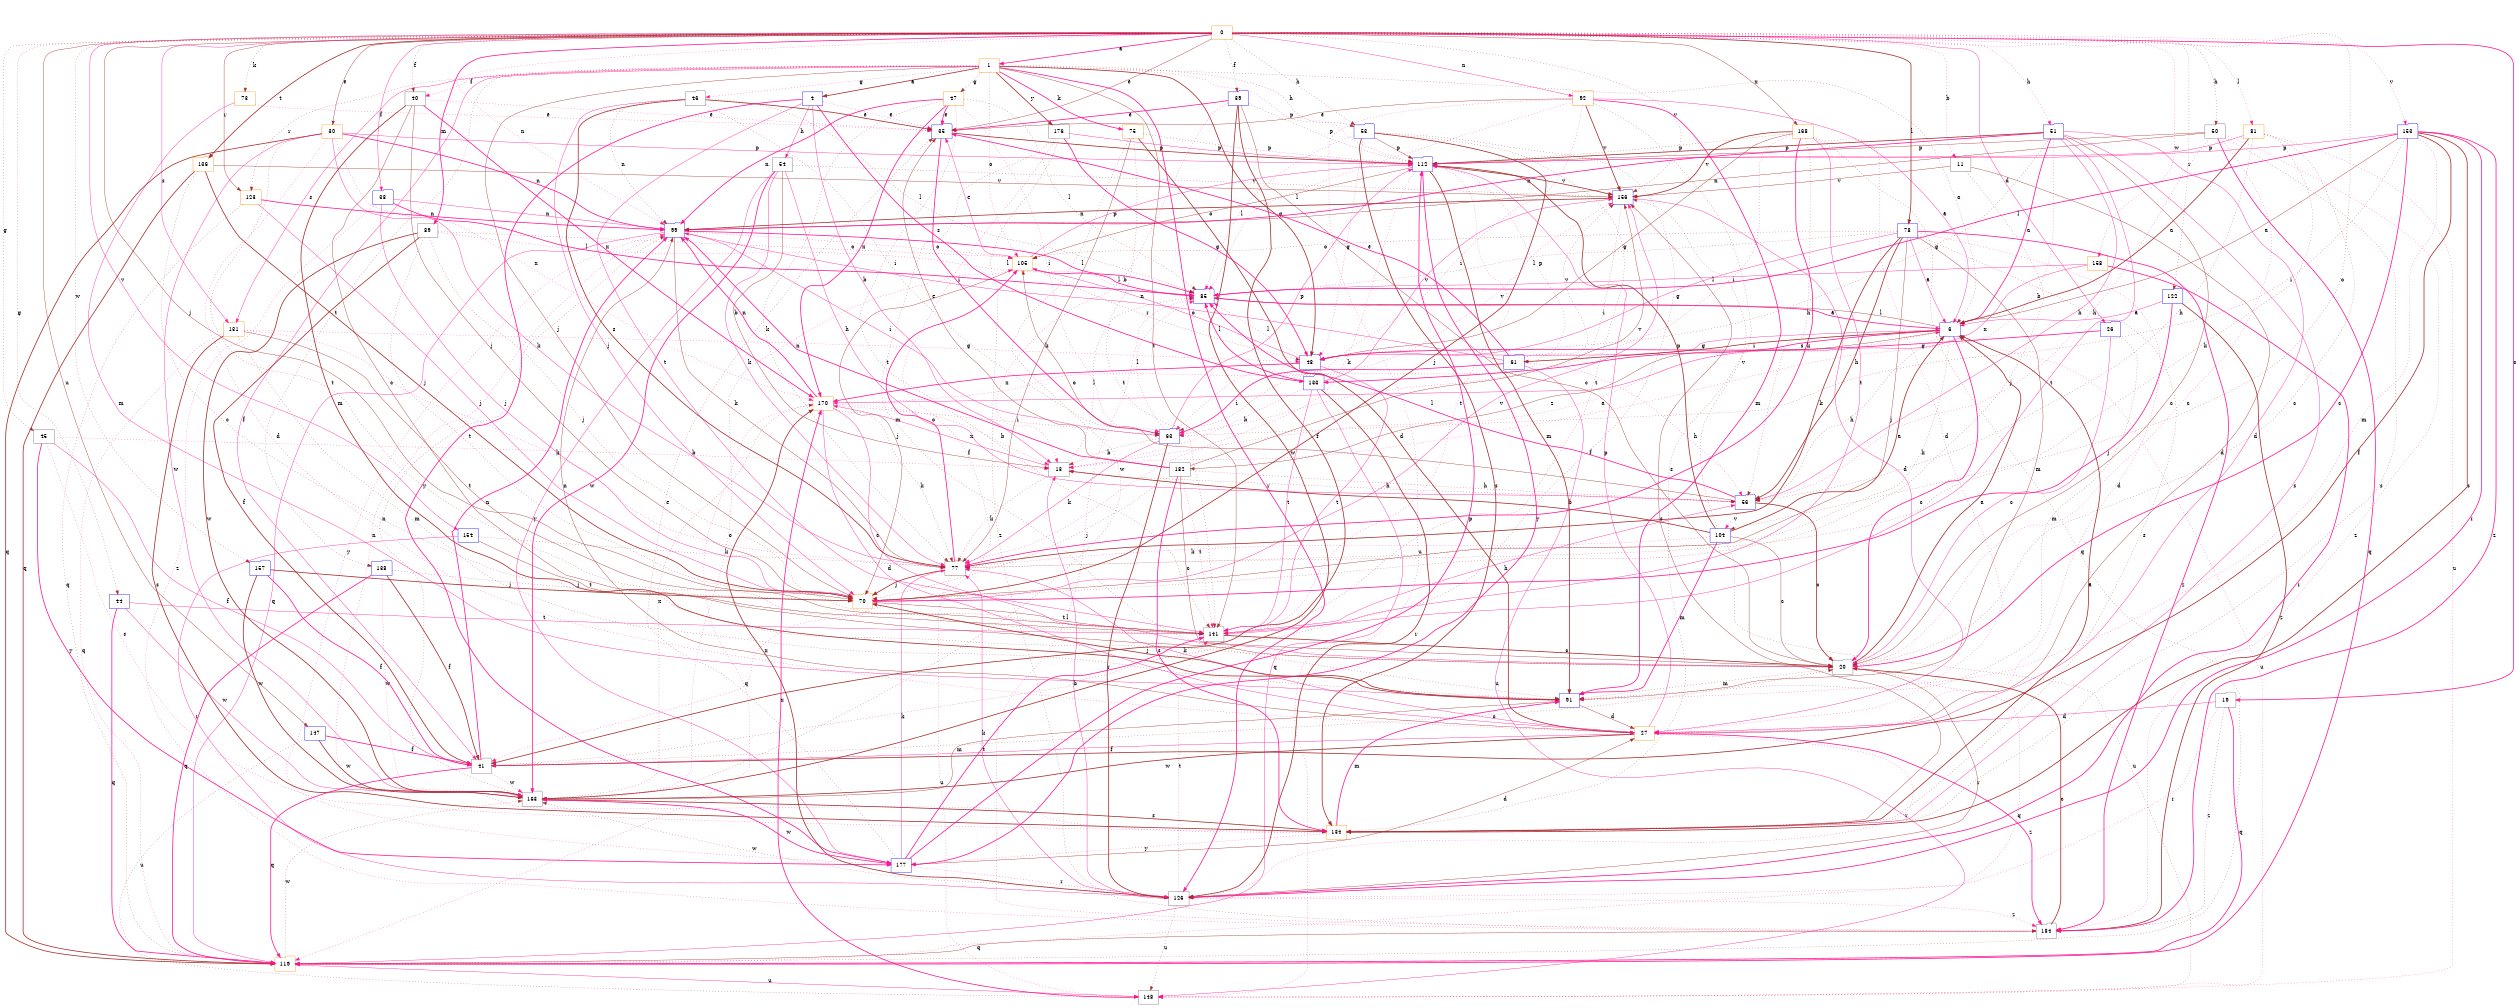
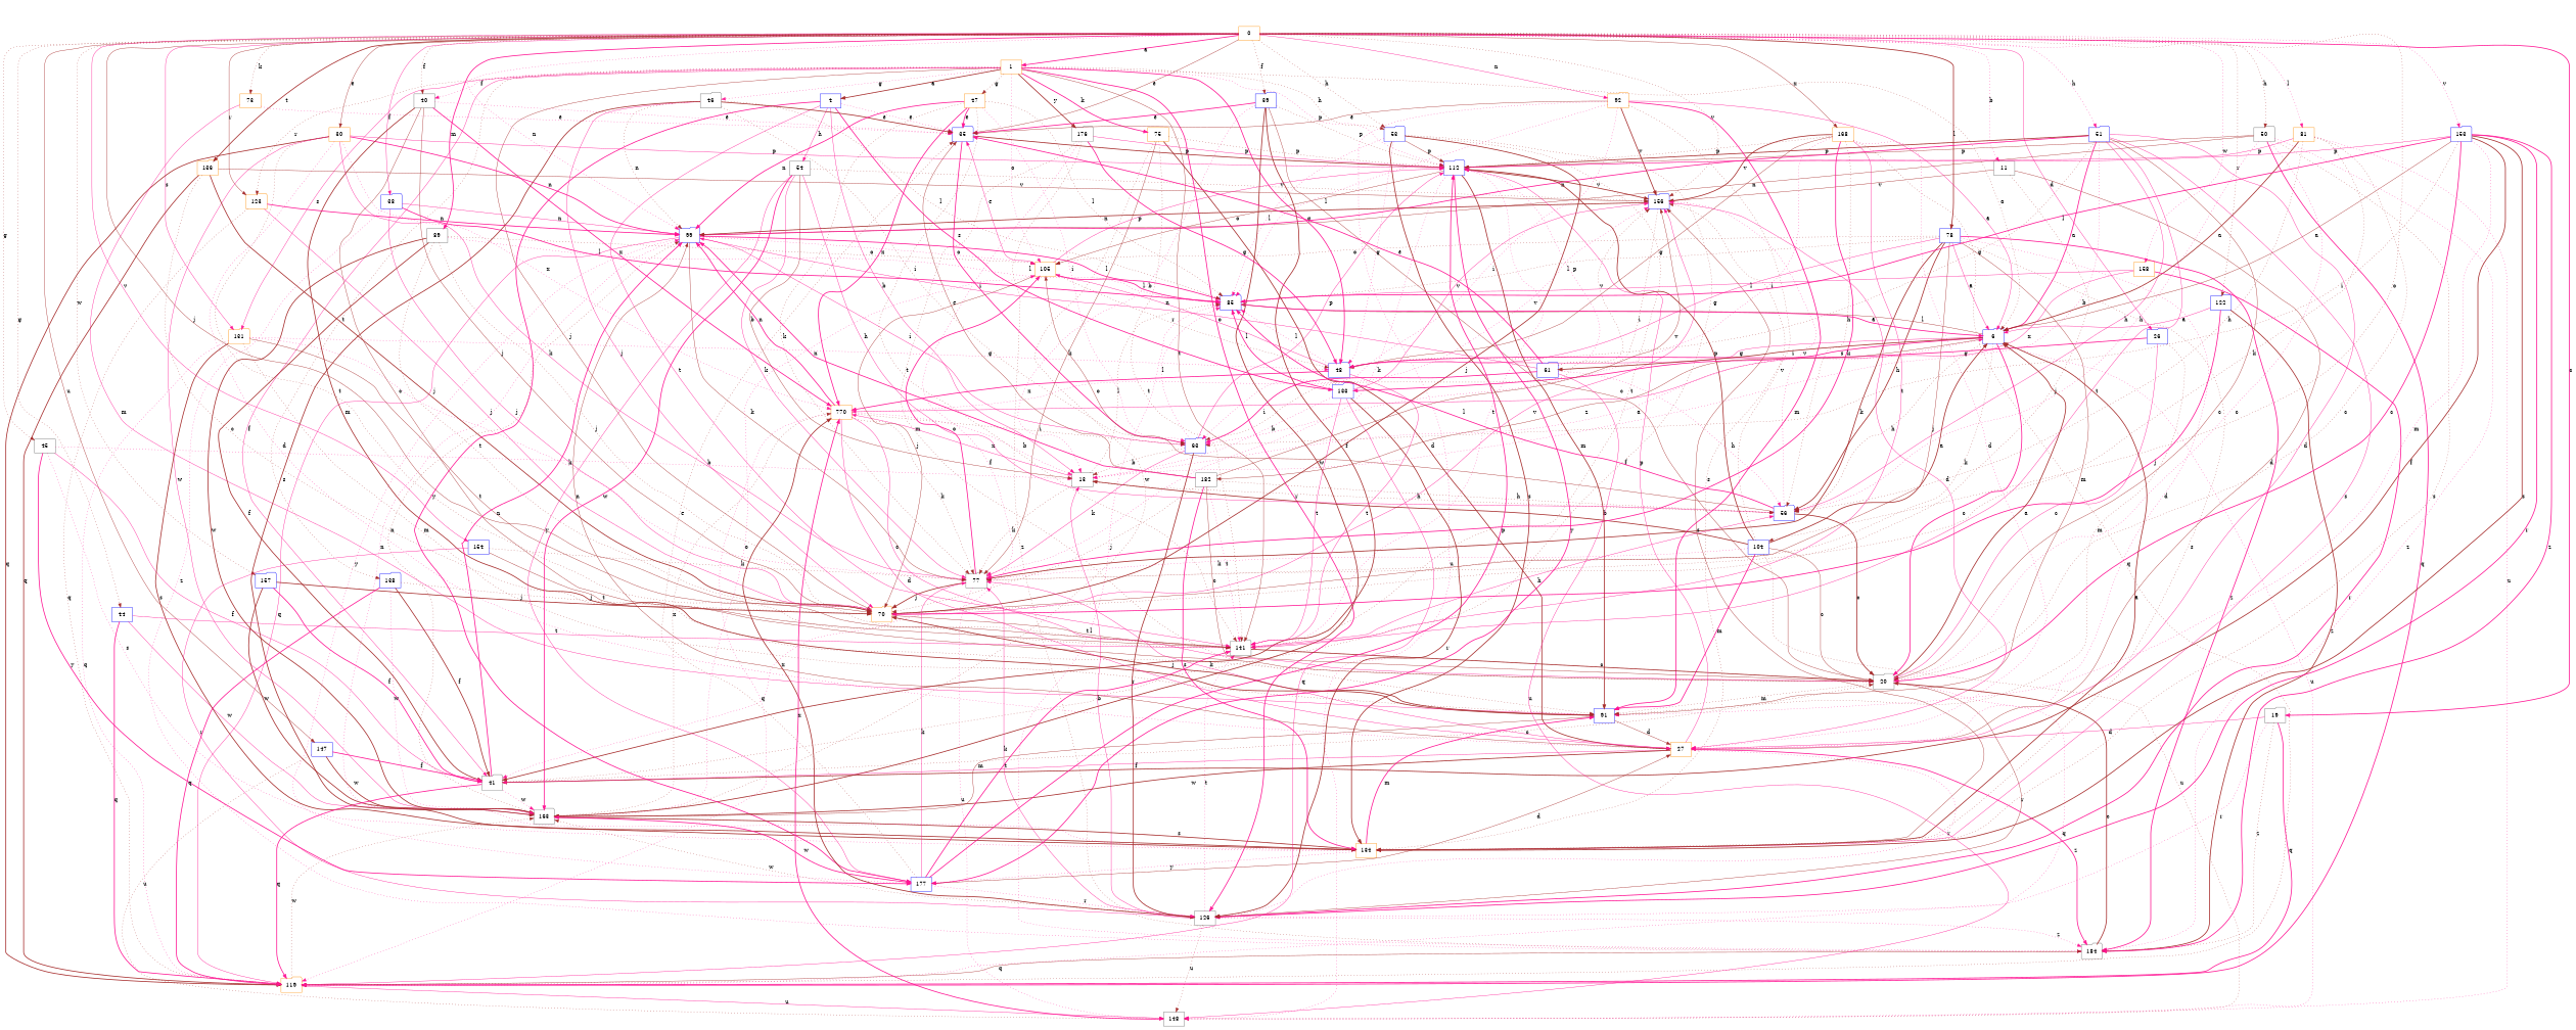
  strict digraph {
    node [color=blue shape=folder]
    edge [color=deeppink style=dotted]
    0 [color=darkorange shape=box]
    1 [color=darkorange shape=box]
    11 [color=gray40 shape=box]
    19 [color=gray40]
    26
    30 [color=darkorange shape=box]
    35
    38
    39
    40 [color=gray40 shape=box]
    44 [shape=box]
    45 [color=gray40 shape=box]
    50 [color=gray40]
    51
    53
    70 [color=darkorange]
    73 [color=darkorange shape=box]
    78 [shape=box]
    81 [color=darkorange shape=box]
    89 [color=gray40 shape=box]
    92 [color=darkorange]
    99
    104 [shape=box]
    122
    123 [color=darkorange]
    131 [color=darkorange]
    136 [color=darkorange]
    147 [shape=box]
    153
    154 [shape=box]
    156
    157
    158 [color=darkorange]
    168 [color=darkorange shape=box]
    4 [shape=box]
    6
    41 [color=gray40]
    46 [color=gray40]
    47 [color=darkorange shape=box]
    48
    75 [color=darkorange shape=box]
    105 [color=darkorange shape=box]
    112
    126 [color=gray40 shape=box]
    138
    141 [color=gray40]
    176 [color=gray40]
    27 [color=darkorange shape=box]
    119 [color=darkorange]
    184 [color=gray40]
    20 [color=gray40]
    91 [shape=box]
    77 [color=gray40]
-   170 [color=darkorange shape=box]
+   170 [color=darkorange shape=box label=770]
    163 [color=gray40]
    63
    85
    13 [color=gray40 shape=box]
    177 [shape=box]
    134 [color=darkorange shape=box]
    56
    148 [color=gray40 shape=box]
    54 [color=gray40 shape=box]
    133
    61
    182 [color=gray40 shape=box]
    0 -> 1 [label=a style=bold]
    0 -> 11 [label=b]
    0 -> 19 [label=c style=bold]
    0 -> 26 [label=d style=solid]
    0 -> 30 [color=brown label=e style=solid]
    0 -> 35 [color=brown label=e style=solid]
    0 -> 38 [label=f style=solid]
    0 -> 39 [color=brown label=f]
    0 -> 40 [color=brown label=f]
    0 -> 44 [color=brown label=g]
    0 -> 45 [color=brown label=g]
    0 -> 50 [color=brown label=h]
    0 -> 51 [label=h]
    0 -> 53 [color=brown label=h]
    0 -> 70 [color=brown label=j style=solid]
    0 -> 73 [color=brown label=k]
    0 -> 78 [color=brown label=l style=bold]
    0 -> 81 [label=l]
    0 -> 89 [label=m style=bold]
    0 -> 92 [label=n style=solid]
    0 -> 99 [label=n]
    0 -> 104 [color=brown label=o]
    0 -> 122 [color=brown label=r]
    0 -> 123 [color=brown label=r style=solid]
    0 -> 131 [label=s style=solid]
    0 -> 136 [color=brown label=t style=bold]
    0 -> 147 [color=brown label=u style=solid]
    0 -> 153 [label=v]
    0 -> 154 [label=v style=solid]
    0 -> 156 [color=brown label=v]
    0 -> 157 [color=brown label=w]
    0 -> 158 [label=w]
    0 -> 168 [color=brown label=x style=solid]
    1 -> 40 [label=f]
    1 -> 53 [color=brown label=h]
    1 -> 70 [color=brown label=j style=solid]
    1 -> 123 [color=brown label=r]
    1 -> 131 [label=s style=solid]
    1 -> 4 [color=brown label=a style=bold]
    1 -> 6 [color=brown label=a]
    1 -> 41 [label=f style=solid]
    1 -> 46 [label=g]
    1 -> 47 [color=brown label=g]
-   1 -> 48 [color=brown label=g style=bold]
+   1 -> 48 [label=g style=bold]
    1 -> 75 [label=k style=bold]
    1 -> 105 [label=o]
    1 -> 112 [label=p]
    1 -> 126 [label=r style=bold]
    1 -> 138 [color=brown label=t]
    1 -> 141 [color=brown label=t style=solid]
    1 -> 176 [color=brown label=y style=bold]
    11 -> 70 [color=brown label=j]
    11 -> 156 [color=brown label=v style=solid]
    11 -> 27 [color=brown label=d style=solid]
    19 -> 126 [label=r]
    19 -> 27 [label=d style=solid]
    19 -> 119 [label=q style=bold]
    19 -> 184 [color=brown label=z]
    26 -> 48 [label=g style=bold]
    26 -> 20 [label=c style=solid]
    26 -> 91 [color=brown label=m]
    30 -> 99 [label=n style=bold]
    30 -> 112 [label=p style=solid]
    30 -> 141 [color=brown label=t]
    30 -> 27 [label=d]
    30 -> 119 [color=brown label=q style=bold]
    30 -> 77 [label=k style=solid]
    30 -> 170 [label=x]
    30 -> 163 [label=w style=solid]
    35 -> 112 [color=brown label=p style=bold]
    35 -> 63 [label=i style=bold]
    38 -> 70 [label=j style=solid]
    38 -> 99 [label=n style=solid]
    38 -> 184 [label=z]
    38 -> 85 [label=l style=bold]
    39 -> 35 [label=e style=bold]
    39 -> 41 [color=brown label=f style=bold]
    39 -> 112 [color=brown label=p]
    39 -> 20 [color=brown label=c style=solid]
    39 -> 163 [color=brown label=w style=bold]
    39 -> 13 [label=b]
    40 -> 35 [label=e]
    40 -> 70 [color=brown label=j style=solid]
    40 -> 20 [color=brown label=c style=solid]
    40 -> 91 [color=brown label=m style=bold]
    40 -> 170 [label=x style=bold]
    44 -> 141 [label=t style=solid]
    44 -> 119 [label=q style=bold]
    44 -> 163 [label=w style=solid]
    45 -> 41 [label=f style=solid]
    45 -> 13 [label=b]
    45 -> 177 [label=y style=bold]
    45 -> 134 [label=s]
    50 -> 99 [color=brown label=n style=solid]
    50 -> 112 [color=brown label=p style=solid]
    50 -> 119 [label=q style=bold]
    50 -> 184 [label=z]
    50 -> 20 [label=c]
    50 -> 134 [color=brown label=s]
    50 -> 56 [label=h]
    51 -> 99 [label=n style=bold]
    51 -> 6 [label=a style=bold]
    51 -> 48 [color=brown label=g]
    51 -> 112 [color=brown label=p style=bold]
    51 -> 141 [label=t style=solid]
    51 -> 27 [label=d style=solid]
    51 -> 20 [color=brown label=c style=solid]
    51 -> 13 [label=b]
    51 -> 134 [label=s style=solid]
    51 -> 56 [label=h style=solid]
    53 -> 70 [color=brown label=j style=bold]
    53 -> 41 [color=brown label=f]
    53 -> 48 [label=g]
    53 -> 112 [color=brown label=p style=solid]
    53 -> 141 [color=brown label=t]
    53 -> 85 [label=l]
    53 -> 134 [color=brown label=s style=bold]
    70 -> 156 [label=v style=solid]
    70 -> 141 [color=brown label=t style=solid]
    73 -> 35 [label=e]
    73 -> 91 [label=m style=solid]
    78 -> 70 [color=brown label=j style=solid]
    78 -> 6 [label=a style=solid]
    78 -> 48 [label=g style=solid]
    78 -> 105 [color=brown label=o]
    78 -> 27 [label=d]
    78 -> 184 [label=z style=bold]
    78 -> 91 [color=brown label=m style=solid]
    78 -> 77 [color=brown label=k style=bold]
    78 -> 85 [color=brown label=l]
    78 -> 134 [color=brown label=s]
    78 -> 56 [color=brown label=h style=bold]
    81 -> 6 [color=brown label=a style=bold]
    81 -> 112 [label=p style=solid]
    81 -> 20 [color=brown label=c]
    81 -> 77 [color=brown label=k]
    81 -> 56 [color=brown label=h]
    81 -> 148 [label=u]
    89 -> 70 [color=brown label=j]
    89 -> 41 [color=brown label=f style=bold]
    89 -> 105 [color=brown label=o]
    89 -> 141 [color=brown label=t]
    89 -> 163 [color=brown label=w style=bold]
    89 -> 85 [label=l]
    92 -> 35 [color=brown label=e style=solid]
    92 -> 156 [color=brown label=v style=bold]
    92 -> 6 [label=a style=solid]
    92 -> 91 [label=m style=bold]
    92 -> 63 [label=i]
    92 -> 85 [label=l]
    92 -> 134 [color=brown label=s]
    92 -> 148 [label=u]
    99 -> 105 [label=o]
    99 -> 119 [label=q style=solid]
    99 -> 77 [color=brown label=k style=solid]
    99 -> 63 [label=i style=solid]
    99 -> 85 [label=l style=bold]
    99 -> 177 [label=y]
    104 -> 156 [color=brown label=v]
    104 -> 6 [color=brown label=a style=bold]
    104 -> 112 [color=brown label=p style=bold]
    104 -> 20 [color=brown label=c style=solid]
    104 -> 91 [label=m style=bold]
    104 -> 77 [label=k]
    104 -> 13 [color=brown label=b style=bold]
    104 -> 148 [color=brown label=u]
    122 -> 70 [label=j style=bold]
    122 -> 6 [label=a style=solid]
    122 -> 184 [color=brown label=z style=bold]
    123 -> 70 [label=j style=solid]
    123 -> 99 [label=n style=bold]
    123 -> 119 [color=brown label=q]
    131 -> 48 [label=g]
    131 -> 141 [color=brown label=t style=solid]
    131 -> 119 [label=q]
    131 -> 91 [color=brown label=m]
    131 -> 77 [label=k]
    131 -> 134 [color=brown label=s style=bold]
    136 -> 70 [color=brown label=j style=bold]
    136 -> 156 [color=brown label=v style=solid]
    136 -> 119 [color=brown label=q style=bold]
    136 -> 20 [color=brown label=c]
    147 -> 41 [label=f style=bold]
    147 -> 163 [color=brown label=w style=bold]
    147 -> 148 [color=brown label=u]
    153 -> 6 [color=brown label=a style=solid]
    153 -> 41 [color=brown label=f style=bold]
    153 -> 112 [label=p style=solid]
    153 -> 126 [label=r style=bold]
    153 -> 184 [label=z style=bold]
    153 -> 20 [label=c style=bold]
    153 -> 91 [label=m]
    153 -> 63 [color=brown label=i]
    153 -> 85 [label=l style=bold]
    153 -> 134 [color=brown label=s style=bold]
    154 -> 126 [label=r style=solid]
    154 -> 141 [color=brown label=t style=solid]
    154 -> 77 [color=brown label=k]
    156 -> 99 [color=brown label=n style=bold]
    156 -> 27 [label=d style=solid]
    156 -> 63 [color=brown label=i]
    157 -> 70 [color=brown label=j style=bold]
    157 -> 41 [label=f style=bold]
    157 -> 163 [color=brown label=w style=bold]
    158 -> 126 [label=r style=bold]
    158 -> 170 [label=x style=solid]
    158 -> 85 [label=l style=solid]
    168 -> 156 [color=brown label=v style=bold]
    168 -> 48 [color=brown label=g style=solid]
    168 -> 112 [color=brown label=p]
    168 -> 141 [label=t style=solid]
    168 -> 27 [label=d]
    168 -> 119 [color=brown label=q]
    168 -> 77 [label=k style=bold]
    168 -> 63 [label=i]
    168 -> 56 [color=brown label=h]
    4 -> 35 [label=e]
    4 -> 141 [label=t style=solid]
    4 -> 13 [label=b style=solid]
    4 -> 177 [label=y style=bold]
    4 -> 54 [label=h style=solid]
    4 -> 133 [label=s style=bold]
    6 -> 48 [label=g style=solid]
    6 -> 20 [label=c style=bold]
    6 -> 77 [color=brown label=k]
    6 -> 85 [color=brown label=l style=solid]
    6 -> 56 [color=brown label=h]
    6 -> 148 [label=u]
    6 -> 133 [label=s style=bold]
    6 -> 61 [color=brown label=i style=bold]
    6 -> 182 [color=brown label=z style=solid]
    41 -> 99 [label=n style=bold]
    41 -> 119 [label=q style=bold]
    41 -> 20 [color=brown label=c]
    41 -> 163 [label=w]
    46 -> 35 [color=brown label=e style=bold]
    46 -> 70 [label=j style=solid]
    46 -> 99 [color=brown label=n]
    46 -> 63 [color=brown label=i]
    46 -> 85 [color=brown label=l]
-   46 -> 77 [color=brown label=s style=bold]
+   46 -> 134 [color=brown label=s style=bold]
    47 -> 35 [label=e style=bold]
    47 -> 99 [label=n style=bold]
    47 -> 141 [color=brown label=t]
    47 -> 77 [color=brown label=k]
    47 -> 170 [label=x style=bold]
    47 -> 63 [label=i]
    47 -> 85 [color=brown label=l]
    48 -> 105 [label=o style=solid]
    48 -> 141 [label=t style=solid]
    48 -> 170 [label=x style=bold]
    48 -> 85 [label=l]
    75 -> 112 [color=brown label=p]
    75 -> 141 [color=brown label=t]
    75 -> 27 [color=brown label=d style=bold]
    75 -> 77 [color=brown label=k style=solid]
    75 -> 163 [color=brown label=w]
    105 -> 35 [label=e style=solid]
    105 -> 70 [color=brown label=j style=solid]
    105 -> 48 [color=brown label=r]
    105 -> 112 [label=p style=solid]
    105 -> 85 [label=l style=bold]
    112 -> 156 [color=brown label=v style=bold]
    112 -> 105 [color=brown label=o style=solid]
    112 -> 141 [label=t]
    112 -> 91 [color=brown label=m style=bold]
    112 -> 77 [label=k]
    112 -> 177 [label=y style=bold]
    126 -> 141 [label=t]
    126 -> 184 [label=z]
    126 -> 77 [label=k style=solid]
    126 -> 170 [color=brown label=x style=bold]
    126 -> 163 [color=brown label=w]
    126 -> 13 [label=b style=solid]
    126 -> 148 [color=brown label=u]
    138 -> 70 [color=brown label=j]
    138 -> 41 [color=brown label=f style=bold]
    138 -> 119 [label=q style=bold]
    138 -> 163 [label=w]
    141 -> 20 [color=brown label=c style=bold]
    141 -> 56 [label=h style=solid]
    176 -> 41 [label=f]
    176 -> 48 [label=g style=bold]
    176 -> 112 [label=p style=solid]
    176 -> 184 [color=brown label=z]
    176 -> 91 [color=brown label=m]
    27 -> 99 [color=brown label=n style=solid]
    27 -> 41 [label=f style=solid]
    27 -> 112 [label=p style=solid]
    27 -> 126 [label=r]
    27 -> 184 [label=z style=bold]
    27 -> 77 [label=k style=solid]
    27 -> 163 [color=brown label=w style=bold]
    119 -> 163 [color=brown label=w]
    119 -> 148 [label=u style=solid]
    184 -> 119 [color=brown label=q style=solid]
    184 -> 20 [color=brown label=c style=bold]
    184 -> 85 [label=l]
    20 -> 6 [color=brown label=a style=bold]
    20 -> 126 [color=brown label=r style=solid]
    20 -> 119 [label=q]
    20 -> 91 [color=brown label=m]
    91 -> 70 [color=brown label=j style=bold]
    91 -> 27 [color=brown label=d style=solid]
    77 -> 70 [color=brown label=j style=bold]
    77 -> 105 [label=o style=bold]
    77 -> 148 [label=u]
    170 -> 99 [label=n style=bold]
    170 -> 156 [label=v]
    170 -> 27 [label=d style=solid]
    170 -> 119 [label=q]
    170 -> 20 [label=c style=solid]
    170 -> 77 [color=brown label=k]
    170 -> 63 [color=brown label=i]
    170 -> 13 [label=b]
    163 -> 99 [color=brown label=n]
    163 -> 105 [label=o]
    163 -> 91 [color=brown label=m style=solid]
    163 -> 170 [color=brown label=x]
    163 -> 134 [color=brown label=s style=bold]
    63 -> 112 [label=p style=solid]
    63 -> 126 [color=brown label=r style=bold]
    63 -> 77 [label=k style=solid]
    63 -> 85 [label=l]
    63 -> 13 [color=brown label=b]
    85 -> 6 [label=a style=bold]
    13 -> 6 [label=a]
    13 -> 77 [color=brown label=k]
    13 -> 170 [label=x style=solid]
    13 -> 85 [color=brown label=l]
    13 -> 56 [color=brown label=h]
    177 -> 35 [color=brown label=e]
    177 -> 112 [label=p style=bold]
    177 -> 126 [label=r]
    177 -> 141 [label=t style=bold]
    177 -> 27 [color=brown label=d style=solid]
    177 -> 77 [label=k style=solid]
    177 -> 163 [label=w style=bold]
    134 -> 99 [label=n]
    134 -> 156 [color=brown label=s style=solid]
    134 -> 6 [color=brown label=a style=bold]
    134 -> 91 [label=m style=bold]
    134 -> 177 [label=y]
-   56 -> 104 [label=v]
+   56 -> 156 [label=v]
    56 -> 105 [color=brown label=o style=solid]
    56 -> 20 [color=brown label=c style=bold]
    56 -> 85 [label=l style=bold]
    148 -> 170 [label=x style=bold]
    54 -> 156 [color=brown label=v]
    54 -> 77 [label=k style=solid]
    54 -> 163 [label=w style=bold]
    54 -> 13 [color=brown label=b style=solid]
    54 -> 177 [label=y style=solid]
    54 -> 56 [label=h style=solid]
    133 -> 156 [label=v style=solid]
    133 -> 126 [color=brown label=r style=bold]
    133 -> 141 [label=t style=solid]
    133 -> 119 [label=q style=solid]
    133 -> 85 [label=l style=bold]
    133 -> 13 [label=b]
    61 -> 35 [label=e style=bold]
    61 -> 99 [label=n style=solid]
    61 -> 156 [color=brown label=v]
    61 -> 112 [label=p]
    61 -> 63 [label=i style=bold]
    61 -> 56 [label=h]
    61 -> 148 [label=u style=solid]
    182 -> 35 [color=brown label=e style=solid]
    182 -> 70 [color=brown label=j]
    182 -> 99 [label=n style=bold]
    182 -> 156 [color=brown label=v style=solid]
    182 -> 141 [label=t]
    182 -> 20 [color=brown label=c style=solid]
    182 -> 134 [label=s style=bold]
    182 -> 56 [color=brown label=h]
  }
